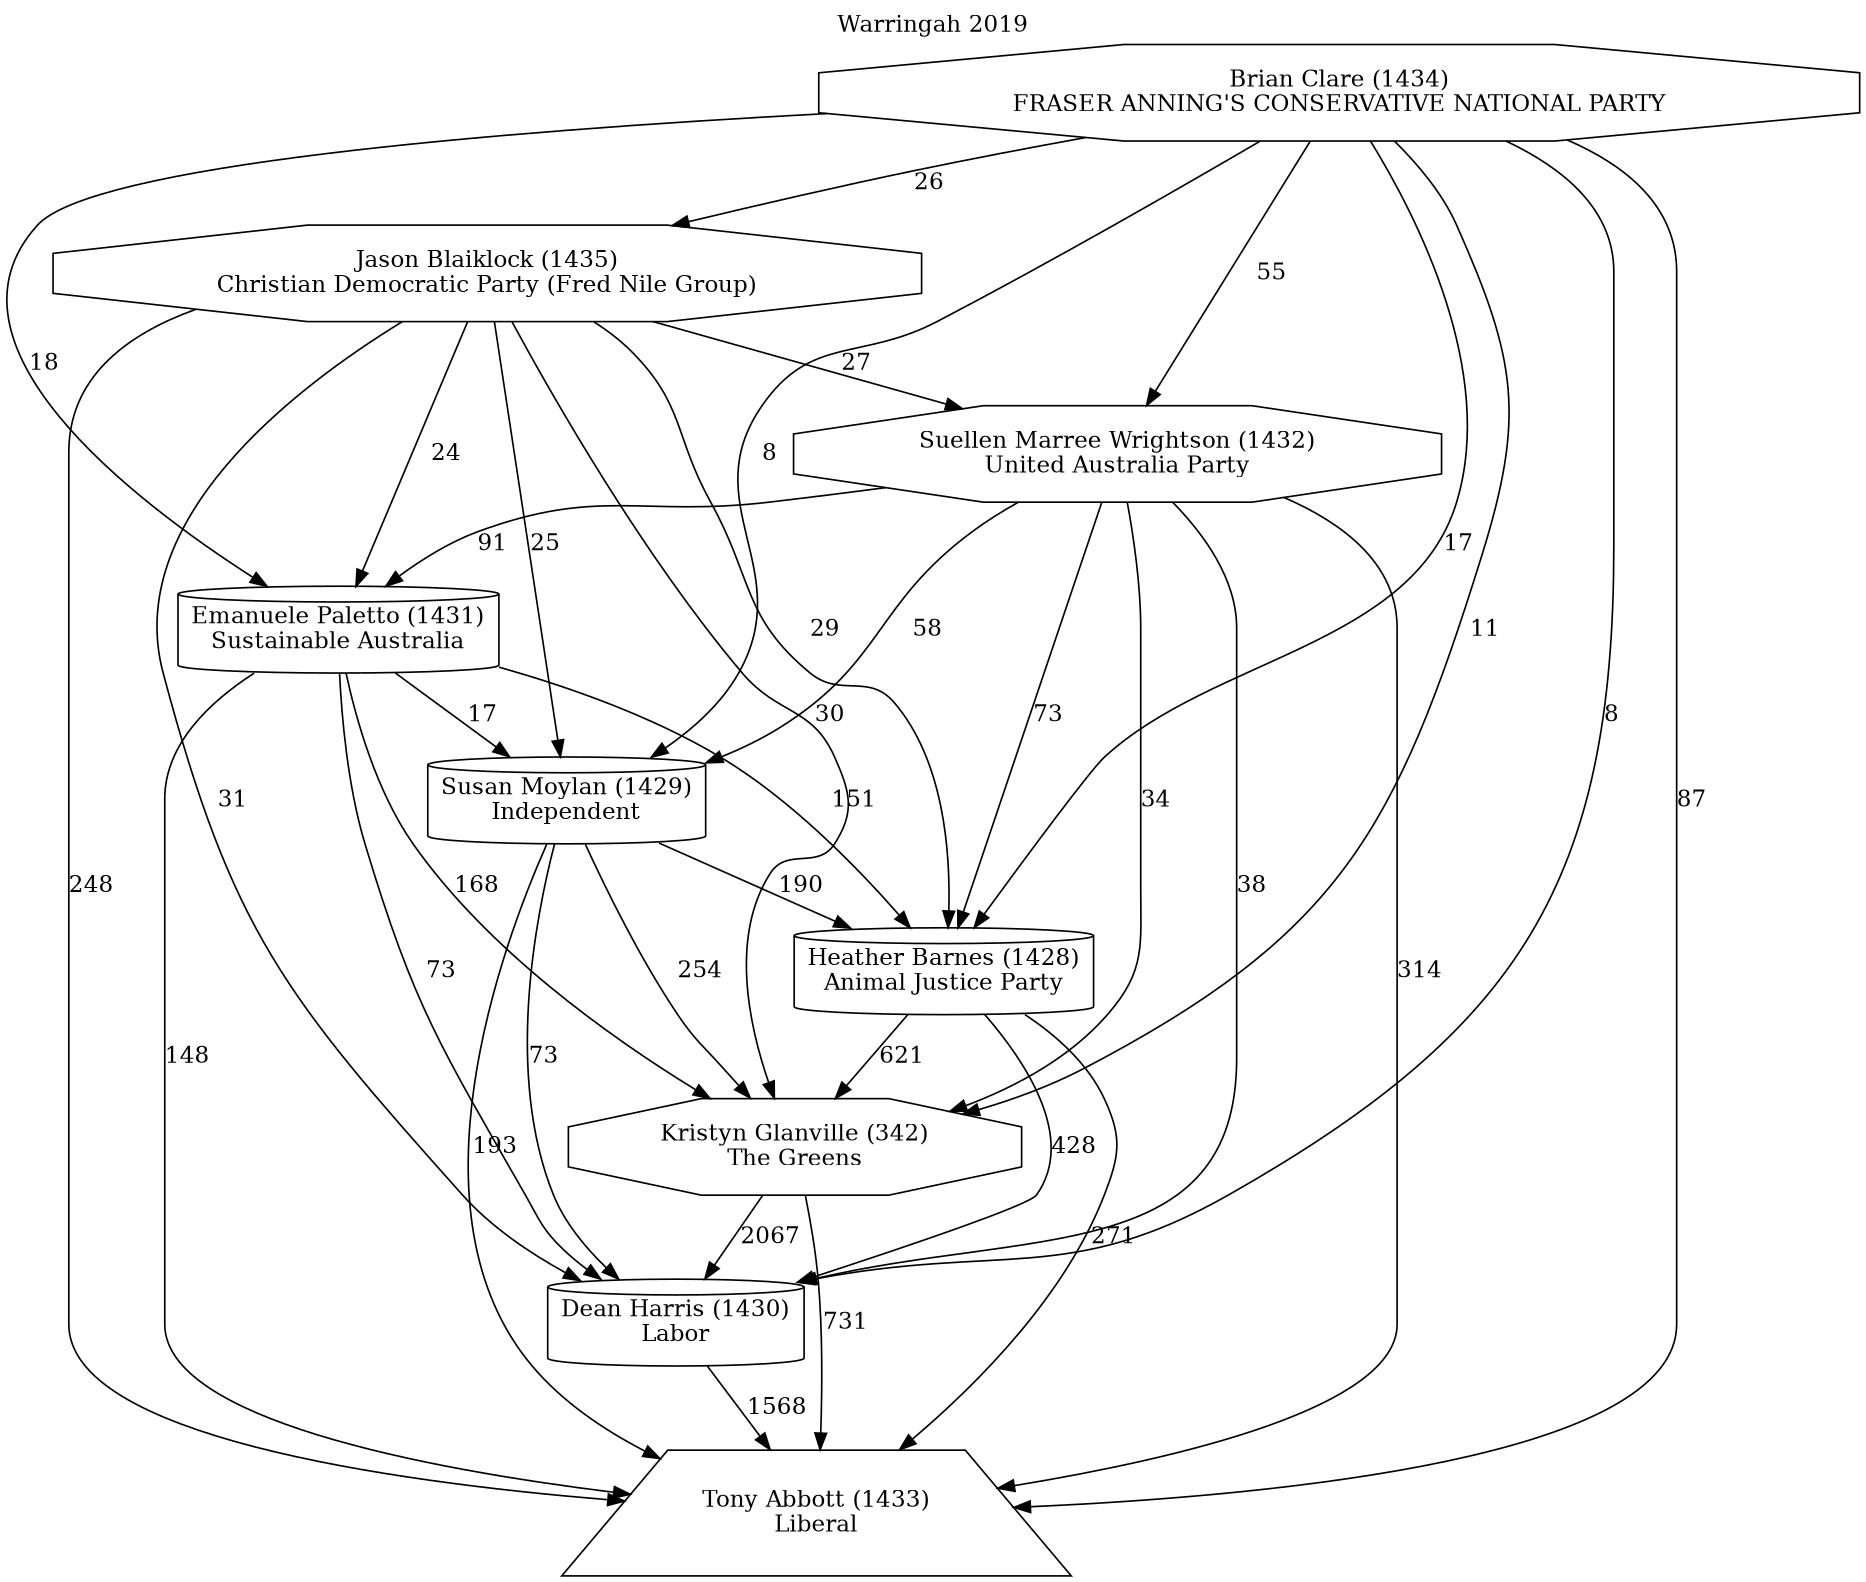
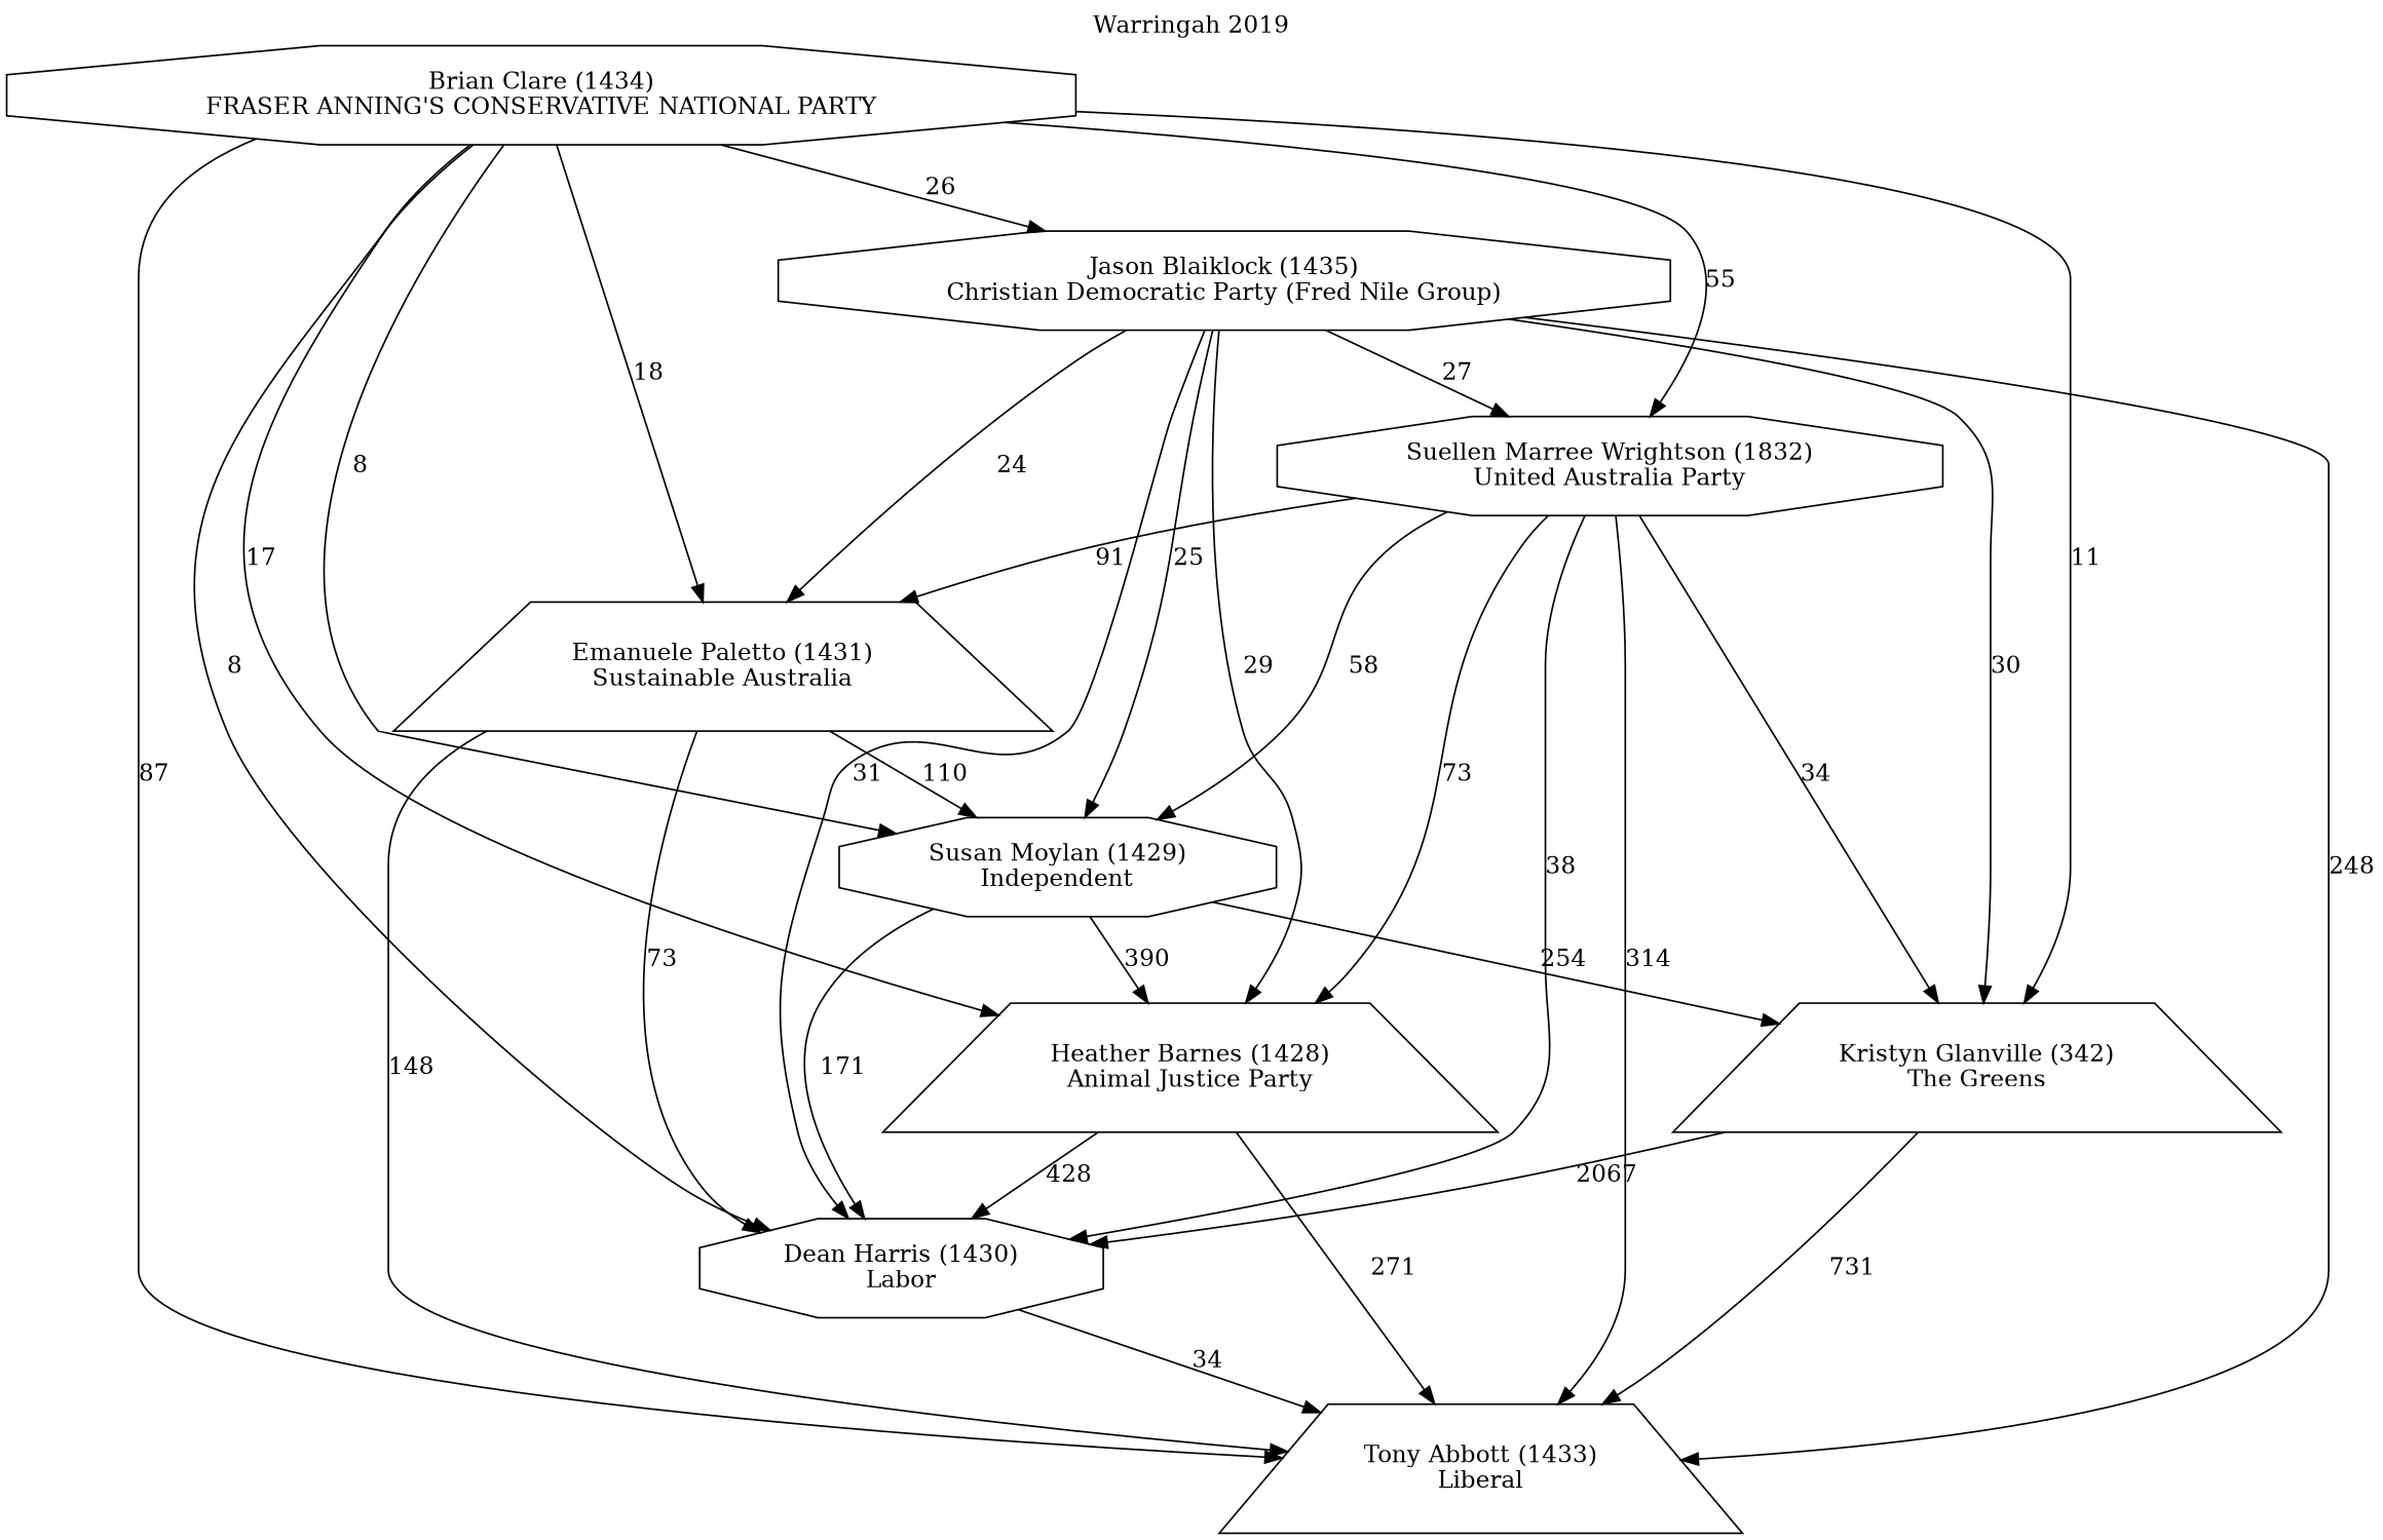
  digraph {
    label="Warringah 2019"
    labelloc=t
    mclimit=10
    node [shape=octagon]
    n1 [label="Tony Abbott (1433)\nLiberal" shape=trapezium]
-   n2 [label="Dean Harris (1430)\nLabor" shape=cylinder]
-   n3 [label="Kristyn Glanville (342)\nThe Greens"]
-   n4 [label="Heather Barnes (1428)\nAnimal Justice Party" shape=cylinder]
-   n5 [label="Susan Moylan (1429)\nIndependent" shape=cylinder]
-   n6 [label="Emanuele Paletto (1431)\nSustainable Australia" shape=cylinder]
-   n7 [label="Suellen Marree Wrightson (1432)\nUnited Australia Party"]
+   n2 [label="Dean Harris (1430)\nLabor"]
+   n3 [label="Kristyn Glanville (342)\nThe Greens" shape=trapezium]
+   n4 [label="Heather Barnes (1428)\nAnimal Justice Party" shape=trapezium]
+   n5 [label="Susan Moylan (1429)\nIndependent"]
+   n6 [label="Emanuele Paletto (1431)\nSustainable Australia" shape=trapezium]
+   n7 [label="Suellen Marree Wrightson (1832)\nUnited Australia Party"]
    n8 [label="Jason Blaiklock (1435)\nChristian Democratic Party (Fred Nile Group)"]
    n9 [label="Brian Clare (1434)\nFRASER ANNING'S CONSERVATIVE NATIONAL PARTY"]
-   n2 -> n1 [label=1568]
+   n2 -> n1 [label=34]
    n3 -> n1 [label=731]
    n3 -> n2 [label=2067]
    n4 -> n1 [label=271]
    n4 -> n2 [label=428]
-   n4 -> n3 [label=621]
-   n5 -> n1 [label=193]
-   n5 -> n2 [label=73]
+   n5 -> n2 [label=171]
    n5 -> n3 [label=254]
-   n5 -> n4 [label=190]
+   n5 -> n4 [label=390]
    n6 -> n1 [label=148]
    n6 -> n2 [label=73]
-   n6 -> n3 [label=168]
-   n6 -> n4 [label=151]
-   n6 -> n5 [label=17]
+   n6 -> n5 [label=110]
    n7 -> n1 [label=314]
    n7 -> n2 [label=38]
    n7 -> n3 [label=34]
    n7 -> n4 [label=73]
    n7 -> n5 [label=58]
    n7 -> n6 [label=91]
    n8 -> n1 [label=248]
    n8 -> n2 [label=31]
    n8 -> n3 [label=30]
    n8 -> n4 [label=29]
    n8 -> n5 [label=25]
    n8 -> n6 [label=24]
    n8 -> n7 [label=27]
    n9 -> n1 [label=87]
    n9 -> n2 [label=8]
    n9 -> n3 [label=11]
    n9 -> n4 [label=17]
    n9 -> n5 [label=8]
    n9 -> n6 [label=18]
    n9 -> n7 [label=55]
    n9 -> n8 [label=26]
  }
